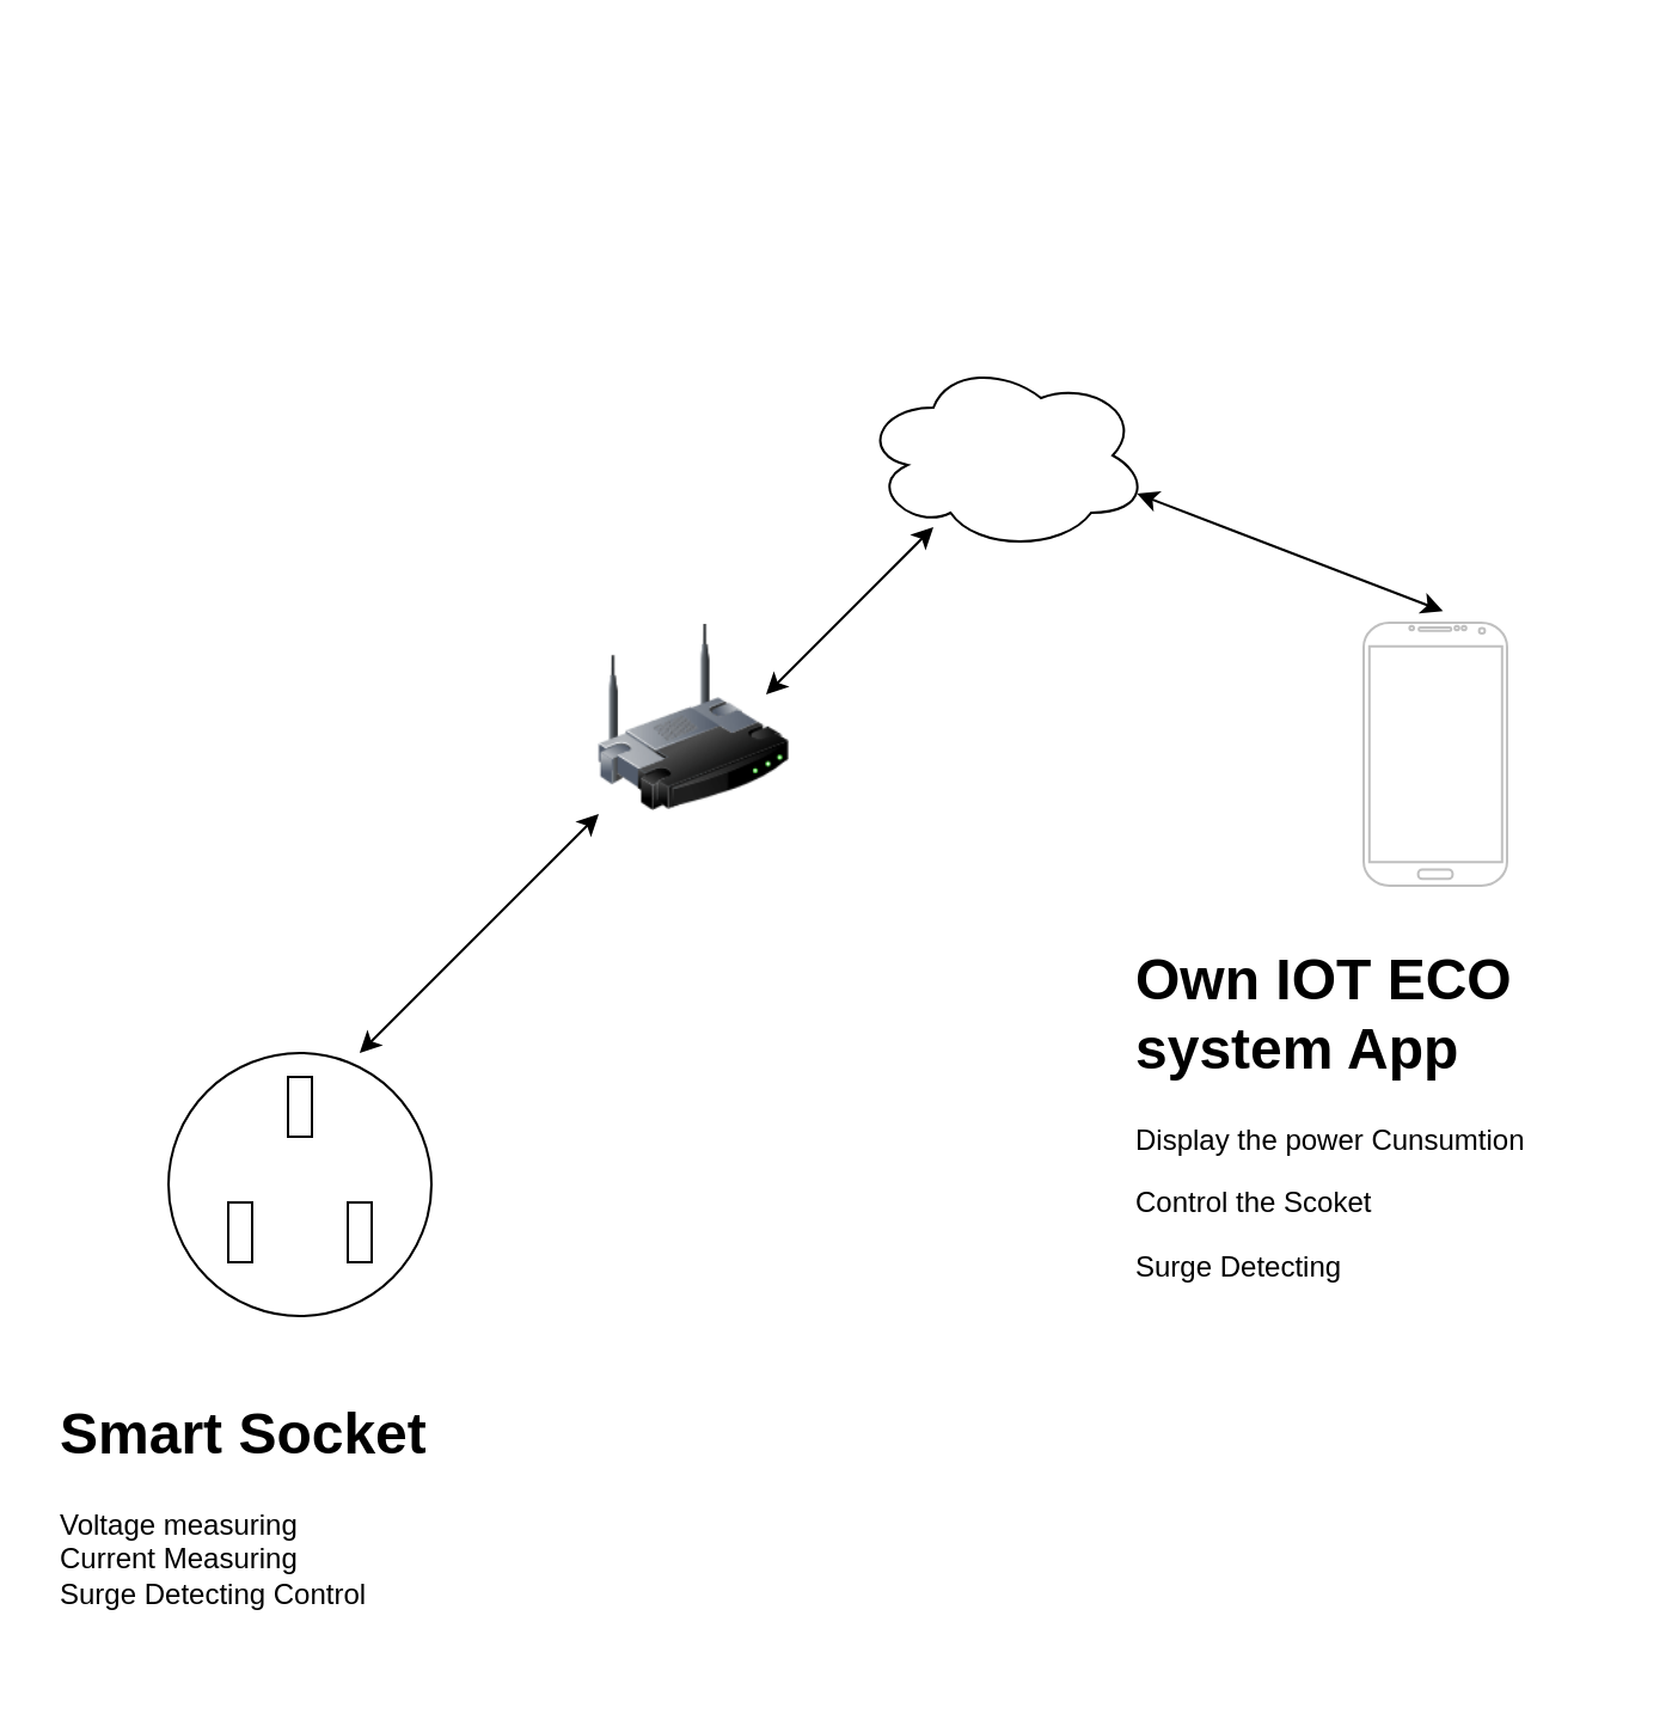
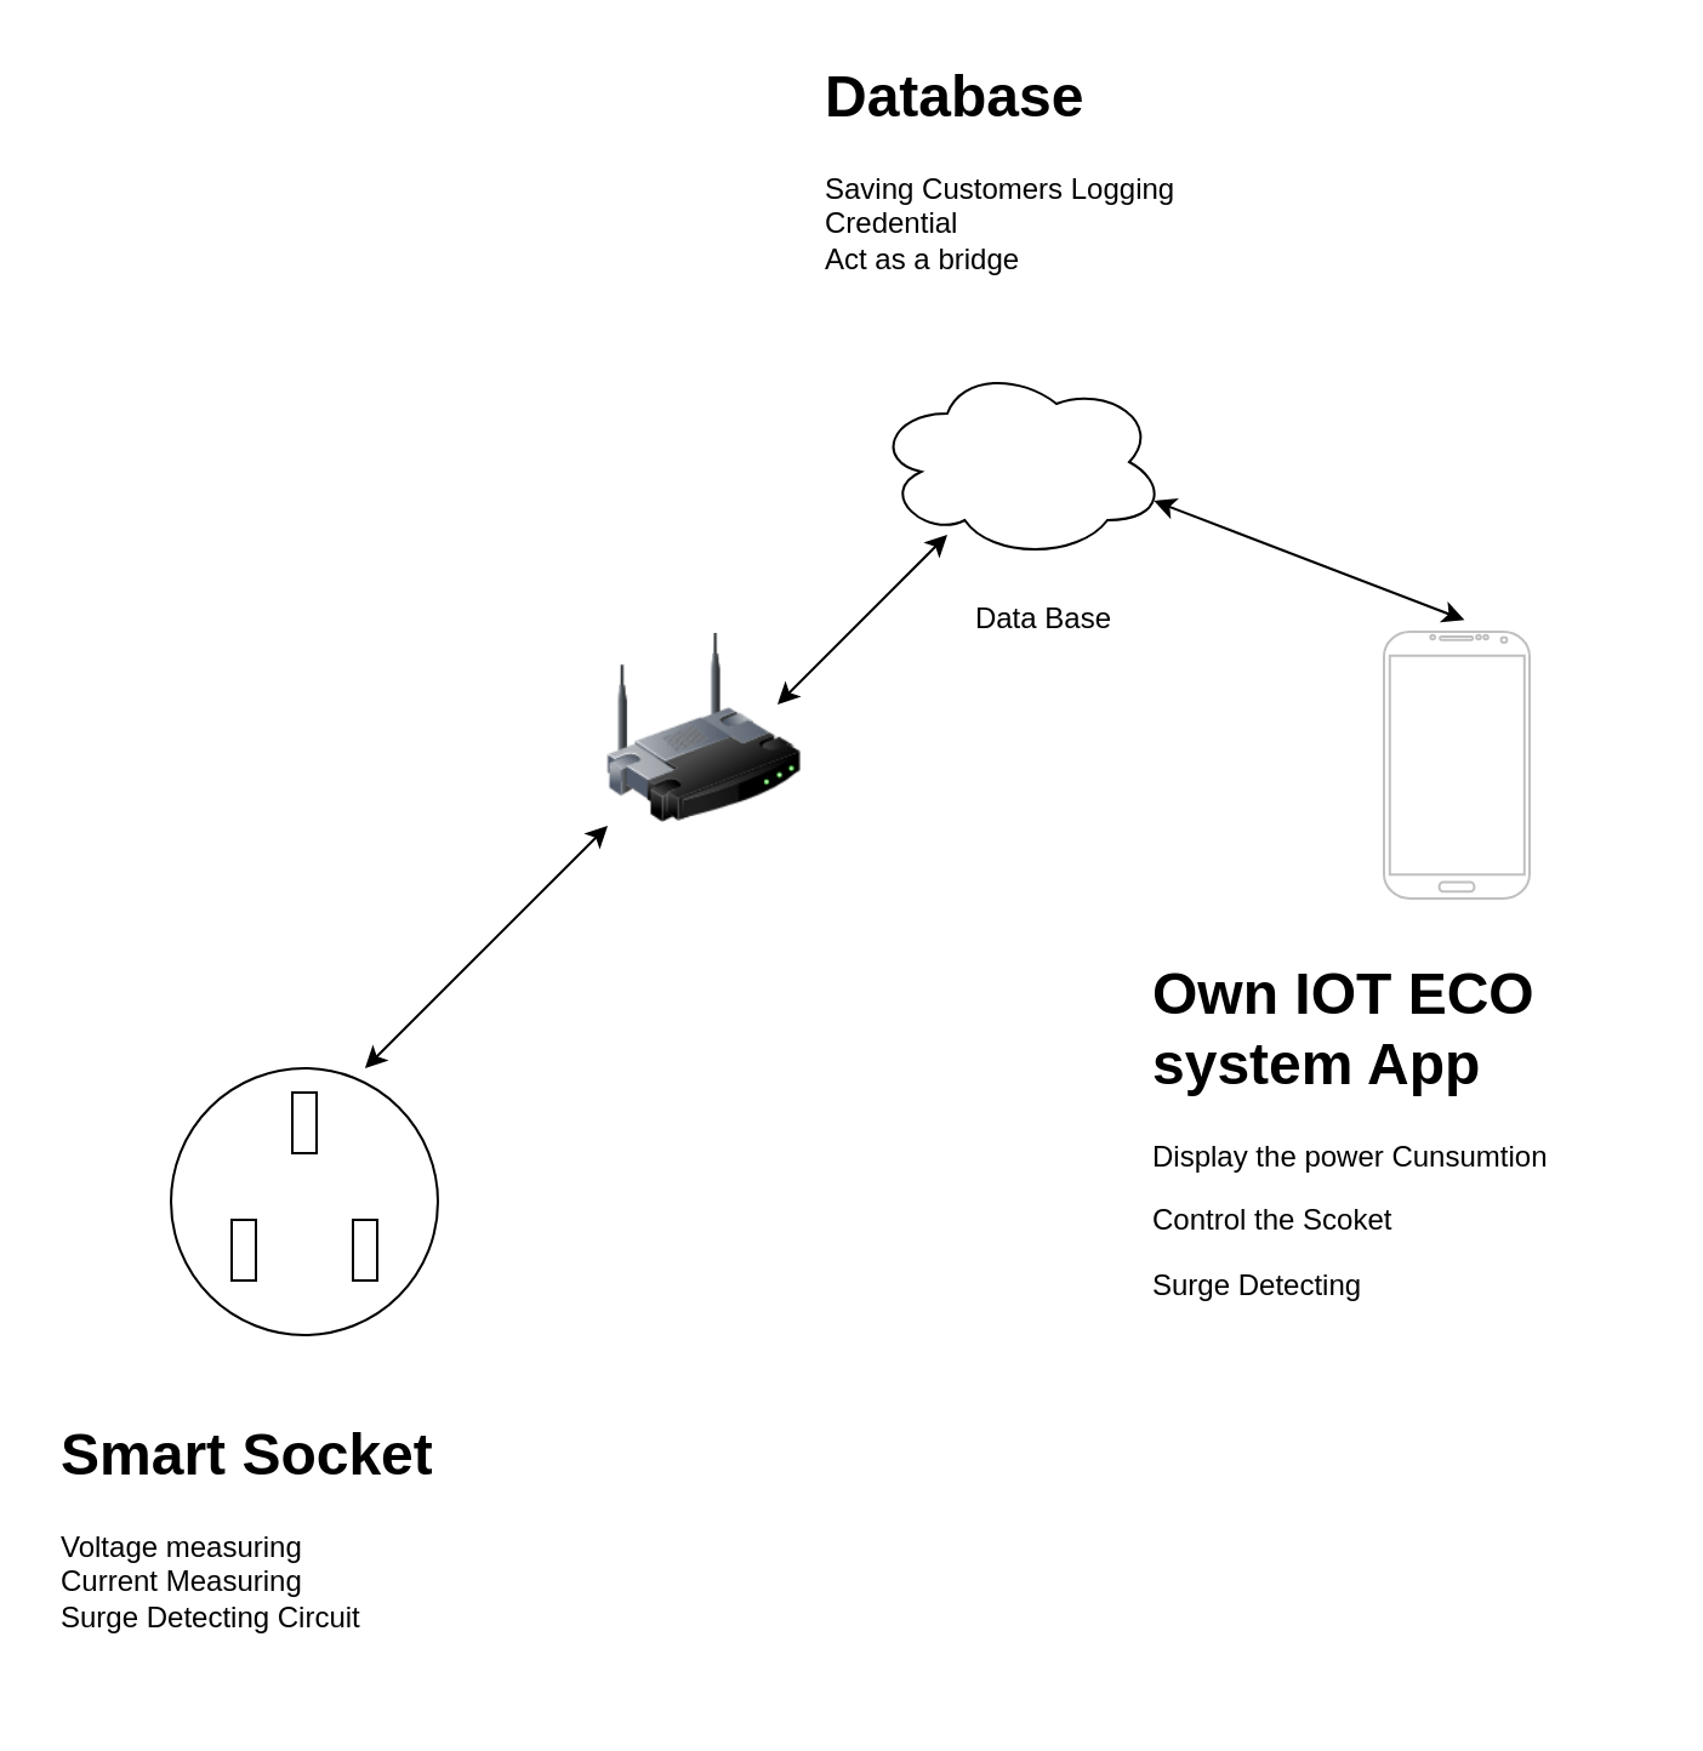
  <mxCell id="0" />
  <mxCell id="1" parent="0" />
  <mxCell id="2" value="" style="ellipse;whiteSpace=wrap;html=1;aspect=fixed;" vertex="1" parent="1"><mxGeometry x="70" y="440" width="110" height="110" as="geometry" /></mxCell>
  <mxCell id="3" value="" style="rounded=0;whiteSpace=wrap;html=1;rotation=-90;" vertex="1" parent="1"><mxGeometry x="112.5" y="457.5" width="25" height="10" as="geometry" /></mxCell>
  <mxCell id="4" value="" style="rounded=0;whiteSpace=wrap;html=1;rotation=-90;" vertex="1" parent="1"><mxGeometry x="87.5" y="510" width="25" height="10" as="geometry" /></mxCell>
  <mxCell id="5" value="" style="rounded=0;whiteSpace=wrap;html=1;rotation=-90;" vertex="1" parent="1"><mxGeometry x="137.5" y="510" width="25" height="10" as="geometry" /></mxCell>
  <mxCell id="6" value="" style="image;html=1;image=img/lib/clip_art/networking/Wireless_Router_128x128.png" vertex="1" parent="1"><mxGeometry x="250" y="260" width="80" height="80" as="geometry" /></mxCell>
  <mxCell id="7" value="" style="ellipse;shape=cloud;whiteSpace=wrap;html=1;" vertex="1" parent="1"><mxGeometry x="360" y="150" width="120" height="80" as="geometry" /></mxCell>
  <mxCell id="8" value="" style="endArrow=classic;startArrow=classic;html=1;rounded=0;entryX=0.25;entryY=0.875;entryDx=0;entryDy=0;entryPerimeter=0;" edge="1" parent="1" target="7"><mxGeometry width="50" height="50" relative="1" as="geometry"><mxPoint x="320" y="290" as="sourcePoint" /><mxPoint x="380" y="240" as="targetPoint" /></mxGeometry></mxCell>
  <mxCell id="9" value="" style="endArrow=classic;startArrow=classic;html=1;rounded=0;exitX=0.727;exitY=0;exitDx=0;exitDy=0;exitPerimeter=0;" edge="1" parent="1" source="2" target="6"><mxGeometry width="50" height="50" relative="1" as="geometry"><mxPoint x="170" y="410" as="sourcePoint" /><mxPoint x="220" y="360" as="targetPoint" /></mxGeometry></mxCell>
  <mxCell id="10" value="" style="verticalLabelPosition=bottom;verticalAlign=top;html=1;shadow=0;dashed=0;strokeWidth=1;shape=mxgraph.android.phone2;strokeColor=#c0c0c0;" vertex="1" parent="1"><mxGeometry x="570" y="260" width="60" height="110" as="geometry" /></mxCell>
  <mxCell id="11" value="" style="endArrow=classic;startArrow=classic;html=1;rounded=0;entryX=0.96;entryY=0.7;entryDx=0;entryDy=0;entryPerimeter=0;exitX=0.553;exitY=-0.044;exitDx=0;exitDy=0;exitPerimeter=0;" edge="1" parent="1" source="10" target="7"><mxGeometry width="50" height="50" relative="1" as="geometry"><mxPoint x="440" y="470" as="sourcePoint" /><mxPoint x="490" y="420" as="targetPoint" /></mxGeometry></mxCell>
- <mxCell id="13" value="&lt;h1&gt;Smart Socket&lt;/h1&gt;&lt;div&gt;Voltage measuring&lt;/div&gt;&lt;div&gt;Current Measuring&lt;/div&gt;&lt;div&gt;Surge Detecting Control&lt;/div&gt;&lt;div&gt;&lt;br&gt;&lt;/div&gt;" style="text;html=1;strokeColor=none;fillColor=none;spacing=5;spacingTop=-20;whiteSpace=wrap;overflow=hidden;rounded=0;" vertex="1" parent="1"><mxGeometry x="20" y="580" width="240" height="120" as="geometry" /></mxCell>
+ <mxCell id="12" value="Data Base" style="text;html=1;strokeColor=none;fillColor=none;align=center;verticalAlign=middle;whiteSpace=wrap;rounded=0;" vertex="1" parent="1"><mxGeometry x="400" y="240" width="60" height="30" as="geometry" /></mxCell>
+ <mxCell id="13" value="&lt;h1&gt;Smart Socket&lt;/h1&gt;&lt;div&gt;Voltage measuring&lt;/div&gt;&lt;div&gt;Current Measuring&lt;/div&gt;&lt;div&gt;Surge Detecting Circuit&lt;/div&gt;&lt;div&gt;&lt;br&gt;&lt;/div&gt;" style="text;html=1;strokeColor=none;fillColor=none;spacing=5;spacingTop=-20;whiteSpace=wrap;overflow=hidden;rounded=0;" vertex="1" parent="1"><mxGeometry x="20" y="580" width="240" height="120" as="geometry" /></mxCell>
  <mxCell id="14" value="&lt;h1&gt;Own IOT ECO system App&lt;/h1&gt;&lt;p&gt;Display the power Cunsumtion&lt;/p&gt;&lt;p&gt;Control the Scoket&lt;/p&gt;&lt;p&gt;Surge Detecting&amp;nbsp;&lt;/p&gt;" style="text;html=1;strokeColor=none;fillColor=none;spacing=5;spacingTop=-20;whiteSpace=wrap;overflow=hidden;rounded=0;" vertex="1" parent="1"><mxGeometry x="470" y="390" width="210" height="150" as="geometry" /></mxCell>
+ <mxCell id="15" value="&lt;h1&gt;Database&lt;/h1&gt;&lt;div&gt;Saving Customers Logging Credential&amp;nbsp;&lt;/div&gt;&lt;div&gt;Act as a bridge&lt;/div&gt;" style="text;html=1;strokeColor=none;fillColor=none;spacing=5;spacingTop=-20;whiteSpace=wrap;overflow=hidden;rounded=0;" vertex="1" parent="1"><mxGeometry x="335" y="20" width="190" height="120" as="geometry" /></mxCell>
